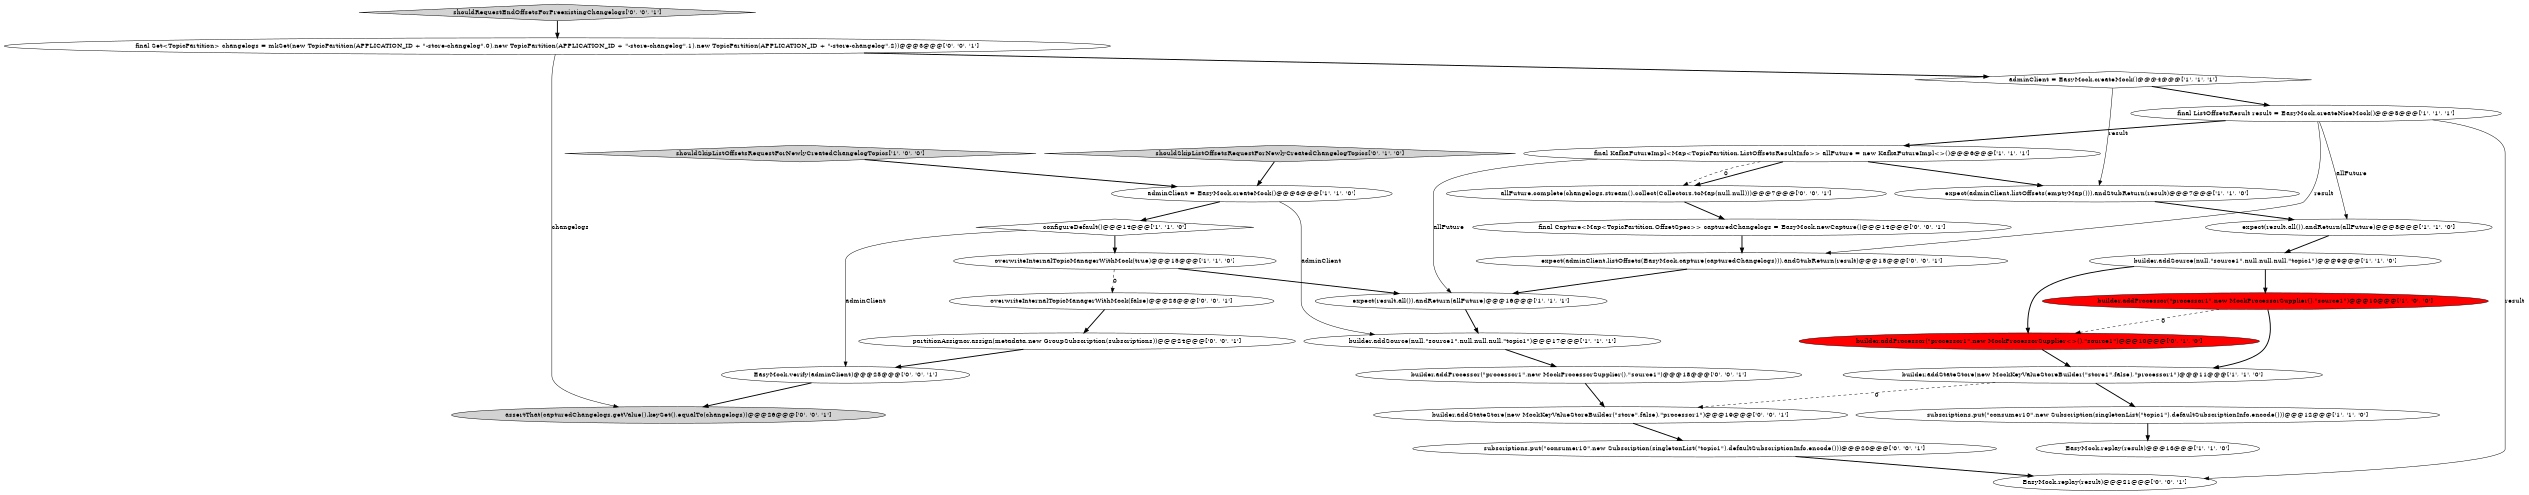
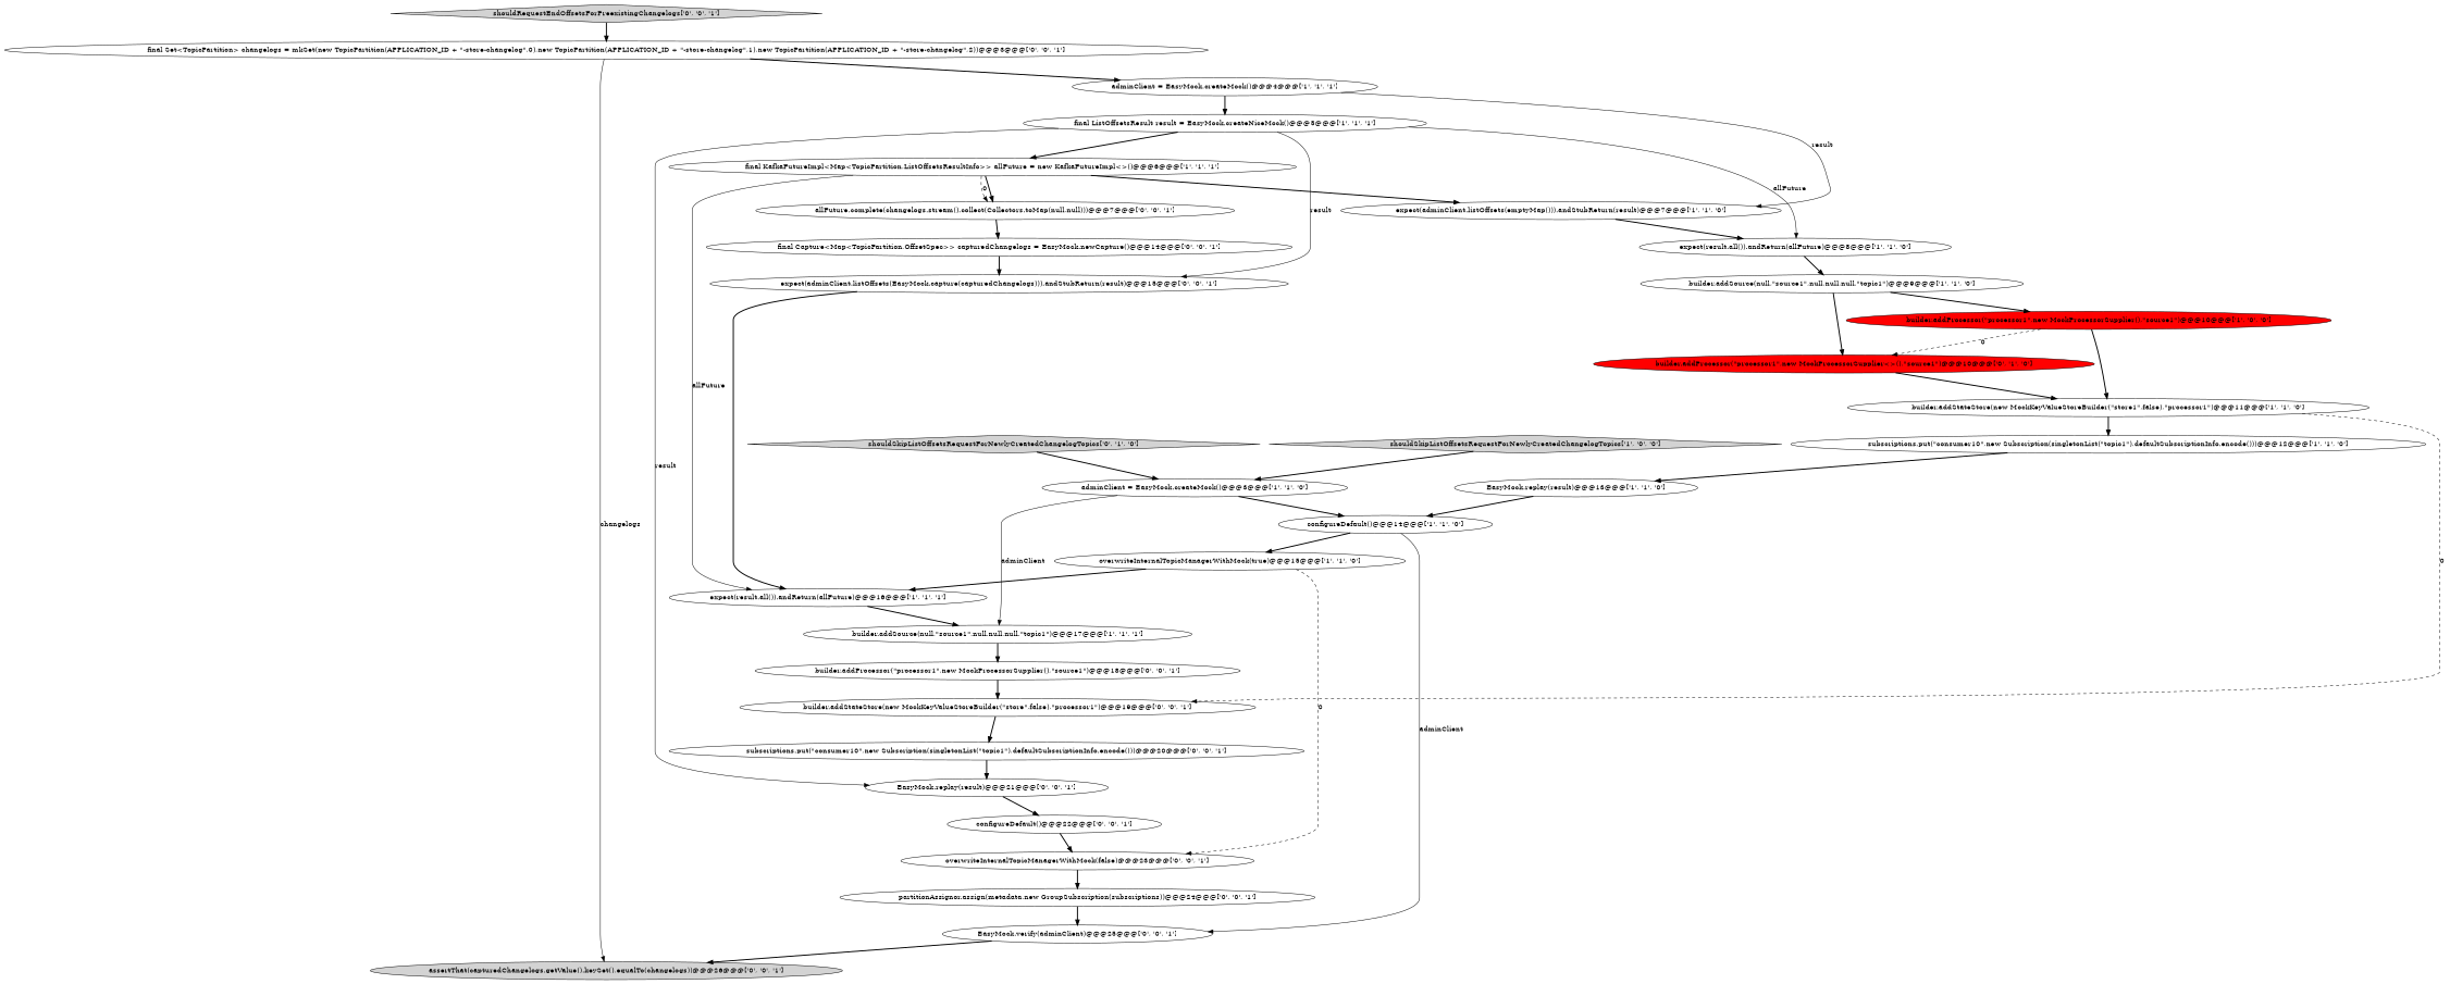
  digraph {
    node [fillcolor=white shape=ellipse style=filled]
    edge [style=bold]
    n1 [label="builder.addStateStore(new MockKeyValueStoreBuilder(\"store\",false),\"processor1\")@@@19@@@['0', '0', '1']"]
    n2 [label="subscriptions.put(\"consumer10\",new Subscription(singletonList(\"topic1\"),defaultSubscriptionInfo.encode()))@@@20@@@['0', '0', '1']"]
    n3 [label="EasyMock.replay(result)@@@21@@@['0', '0', '1']"]
    n4 [label="final Set<TopicPartition> changelogs = mkSet(new TopicPartition(APPLICATION_ID + \"-store-changelog\",0),new TopicPartition(APPLICATION_ID + \"-store-changelog\",1),new TopicPartition(APPLICATION_ID + \"-store-changelog\",2))@@@3@@@['0', '0', '1']"]
    n5 [fillcolor=lightgray label="assertThat(capturedChangelogs.getValue().keySet(),equalTo(changelogs))@@@26@@@['0', '0', '1']"]
-   n6 [label="adminClient = EasyMock.createMock()@@@4@@@['1', '1', '1']" shape=diamond]
+   n6 [label="adminClient = EasyMock.createMock()@@@4@@@['1', '1', '1']"]
    n7 [label="expect(adminClient.listOffsets(emptyMap())).andStubReturn(result)@@@7@@@['1', '1', '0']"]
    n8 [label="final ListOffsetsResult result = EasyMock.createNiceMock()@@@5@@@['1', '1', '1']"]
    n9 [label="overwriteInternalTopicManagerWithMock(false)@@@23@@@['0', '0', '1']"]
    n10 [label="partitionAssignor.assign(metadata,new GroupSubscription(subscriptions))@@@24@@@['0', '0', '1']"]
    n11 [label="EasyMock.verify(adminClient)@@@25@@@['0', '0', '1']"]
    n12 [label="builder.addSource(null,\"source1\",null,null,null,\"topic1\")@@@9@@@['1', '1', '0']"]
    n13 [fillcolor=red label="builder.addProcessor(\"processor1\",new MockProcessorSupplier<>(),\"source1\")@@@10@@@['0', '1', '0']"]
    n14 [fillcolor=red label="builder.addProcessor(\"processor1\",new MockProcessorSupplier(),\"source1\")@@@10@@@['1', '0', '0']"]
    n15 [label="builder.addStateStore(new MockKeyValueStoreBuilder(\"store1\",false),\"processor1\")@@@11@@@['1', '1', '0']"]
    n16 [label="expect(result.all()).andReturn(allFuture)@@@16@@@['1', '1', '1']"]
    n17 [label="builder.addSource(null,\"source1\",null,null,null,\"topic1\")@@@17@@@['1', '1', '1']"]
    n18 [label="builder.addProcessor(\"processor1\",new MockProcessorSupplier(),\"source1\")@@@18@@@['0', '0', '1']"]
    n19 [label="subscriptions.put(\"consumer10\",new Subscription(singletonList(\"topic1\"),defaultSubscriptionInfo.encode()))@@@12@@@['1', '1', '0']"]
    n20 [label="EasyMock.replay(result)@@@13@@@['1', '1', '0']"]
-   n21 [label="configureDefault()@@@14@@@['1', '1', '0']" shape=diamond]
+   n21 [label="configureDefault()@@@14@@@['1', '1', '0']"]
    n22 [label="final KafkaFutureImpl<Map<TopicPartition,ListOffsetsResultInfo>> allFuture = new KafkaFutureImpl<>()@@@6@@@['1', '1', '1']"]
    n23 [label="allFuture.complete(changelogs.stream().collect(Collectors.toMap(null,null)))@@@7@@@['0', '0', '1']"]
    n24 [label="final Capture<Map<TopicPartition,OffsetSpec>> capturedChangelogs = EasyMock.newCapture()@@@14@@@['0', '0', '1']"]
    n25 [label="expect(result.all()).andReturn(allFuture)@@@8@@@['1', '1', '0']"]
    n26 [label="adminClient = EasyMock.createMock()@@@3@@@['1', '1', '0']"]
    n27 [label="overwriteInternalTopicManagerWithMock(true)@@@15@@@['1', '1', '0']"]
    n28 [label="expect(adminClient.listOffsets(EasyMock.capture(capturedChangelogs))).andStubReturn(result)@@@15@@@['0', '0', '1']"]
+   n29 [label="configureDefault()@@@22@@@['0', '0', '1']"]
    n30 [fillcolor=lightgray label="shouldSkipListOffsetsRequestForNewlyCreatedChangelogTopics['0', '1', '0']" shape=diamond]
    n31 [fillcolor=lightgray label="shouldSkipListOffsetsRequestForNewlyCreatedChangelogTopics['1', '0', '0']" shape=diamond]
    n32 [fillcolor=lightgray label="shouldRequestEndOffsetsForPreexistingChangelogs['0', '0', '1']" shape=diamond]
    n1 -> n2
    n2 -> n3
+   n3 -> n29
    n4 -> n5 [label=changelogs style=solid]
    n4 -> n6
    n6 -> n7 [label=result style=solid]
    n6 -> n8
    n7 -> n25
    n8 -> n3 [label=result style=solid]
    n8 -> n22
    n8 -> n25 [label=allFuture style=solid]
    n8 -> n28 [label=result style=solid]
    n9 -> n10
    n10 -> n11
    n11 -> n5
    n12 -> n13
    n12 -> n14
    n13 -> n15
    n14 -> n13 [label=0 style=dashed]
    n14 -> n15
    n15 -> n1 [label=0 style=dashed]
    n15 -> n19
    n16 -> n17
    n17 -> n18
    n18 -> n1
    n19 -> n20
+   n20 -> n21
    n21 -> n11 [label=adminClient style=solid]
    n21 -> n27
    n22 -> n7
    n22 -> n16 [label=allFuture style=solid]
    n22 -> n23
    n22 -> n23 [label=0 style=dashed]
    n23 -> n24
    n24 -> n28
    n25 -> n12
    n26 -> n17 [label=adminClient style=solid]
    n26 -> n21
    n27 -> n9 [label=0 style=dashed]
    n27 -> n16
    n28 -> n16
+   n29 -> n9
    n30 -> n26
    n31 -> n26
    n32 -> n4
  }
